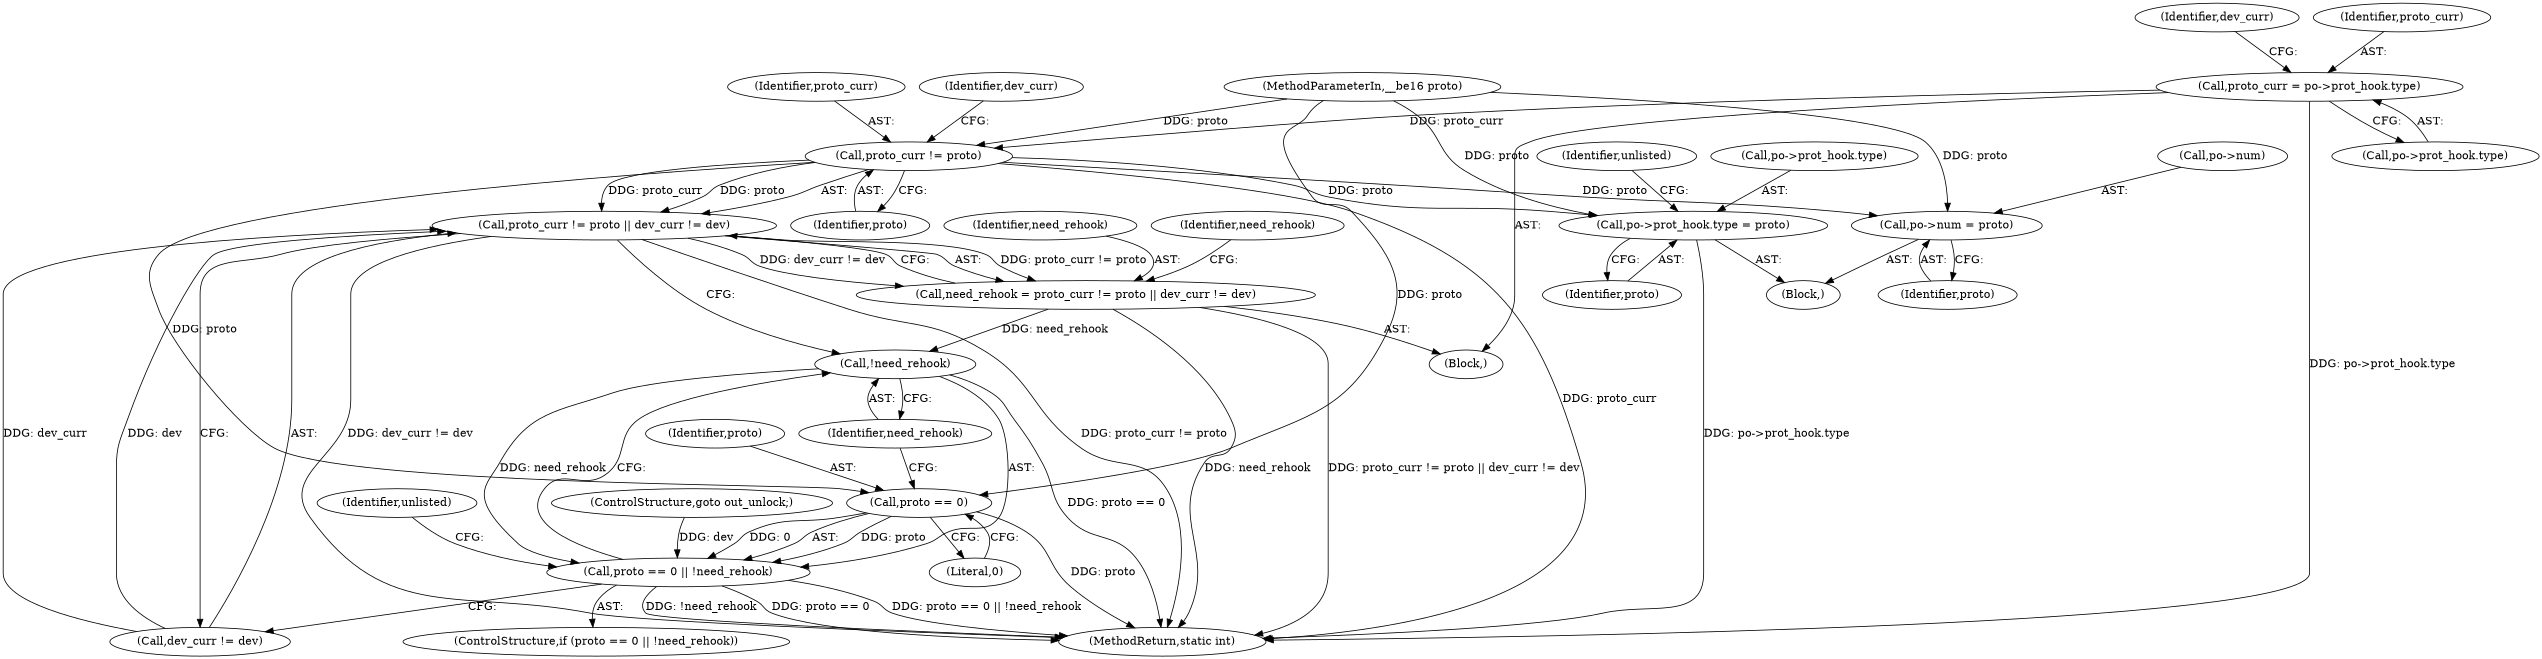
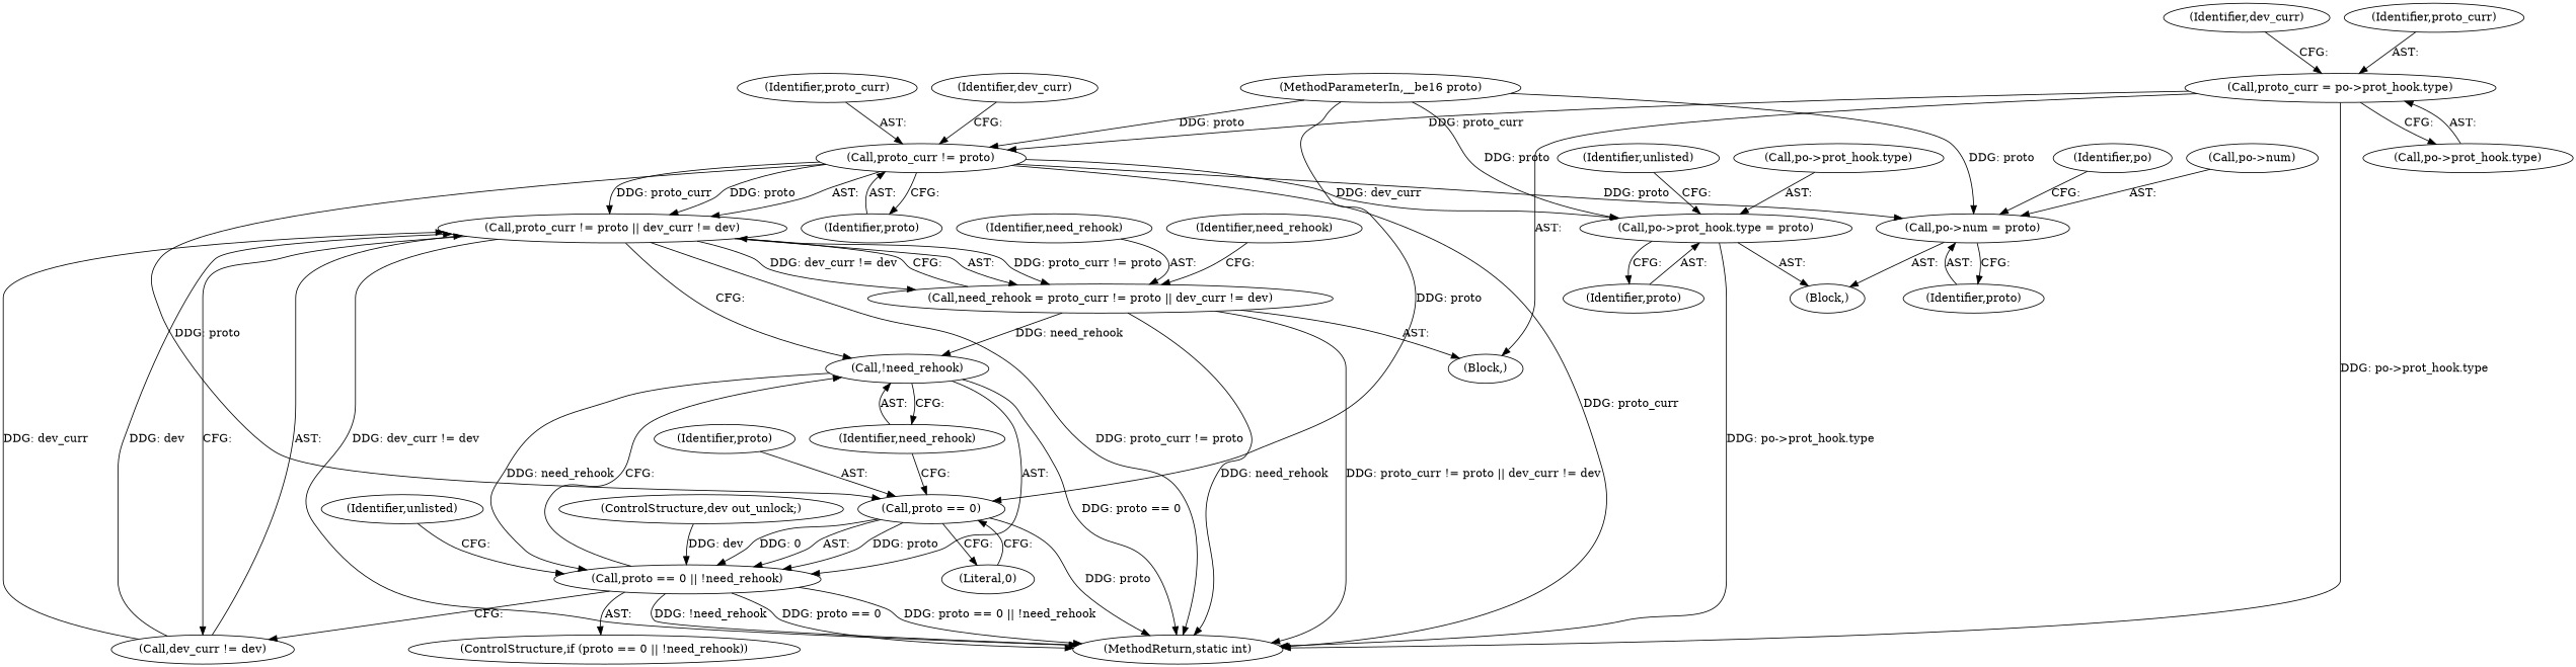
  digraph {
    n1 [label="(Call,proto_curr = po->prot_hook.type)"]
    n2 [label="(Call,proto_curr != proto)"]
    n3 [label="(Call,po->prot_hook.type)"]
    n4 [label="(MethodReturn,static int)"]
    n5 [label="(Block,)"]
    n6 [label="(Call,proto_curr != proto || dev_curr != dev)"]
    n7 [label="(Call,po->num = proto)"]
    n8 [label="(Call,po->prot_hook.type = proto)"]
    n9 [label="(Call,proto == 0)"]
    n10 [label="(Identifier,proto)"]
    n11 [label="(Call,need_rehook = proto_curr != proto || dev_curr != dev)"]
    n12 [label="(Call,dev_curr != dev)"]
    n13 [label="(Call,!need_rehook)"]
    n14 [label="(Identifier,proto)"]
    n15 [label="(Block,)"]
    n16 [label="(Identifier,proto)"]
    n17 [label="(Call,proto == 0 || !need_rehook)"]
    n18 [label="(Literal,0)"]
    n19 [label="(Identifier,need_rehook)"]
    n20 [label="(ControlStructure,if (proto == 0 || !need_rehook))"]
    n21 [label="(Identifier,dev_curr)"]
    n22 [label="(Identifier,proto_curr)"]
    n23 [label="(Identifier,dev_curr)"]
    n24 [label="(Identifier,unlisted)"]
    n25 [label="(Identifier,proto_curr)"]
    n26 [label="(Identifier,need_rehook)"]
-   n27 [label="(ControlStructure,goto out_unlock;)"]
+   n27 [label="(ControlStructure,dev out_unlock;)"]
+   n28 [label="(Identifier,po)"]
    n29 [label="(Identifier,unlisted)"]
    n30 [label="(Call,po->prot_hook.type)"]
    n31 [label="(Call,po->num)"]
    n32 [label="(Identifier,need_rehook)"]
    n33 [label="(Identifier,proto)"]
    n34 [label="(MethodParameterIn,__be16 proto)"]
    n1 -> n2 [label="DDG: proto_curr"]
    n1 -> n3 [label="CFG: "]
    n1 -> n4 [label="DDG: po->prot_hook.type"]
    n1 -> n5 [label="AST: "]
    n2 -> n4 [label="DDG: proto_curr"]
    n2 -> n6 [label="AST: "]
    n2 -> n6 [label="DDG: proto_curr"]
    n2 -> n6 [label="DDG: proto"]
    n2 -> n7 [label="DDG: proto"]
-   n2 -> n8 [label="DDG: proto"]
+   n2 -> n8 [label="DDG: dev_curr"]
    n2 -> n9 [label="DDG: proto"]
    n2 -> n10 [label="CFG: "]
    n3 -> n1 [label="AST: "]
    n6 -> n4 [label="DDG: proto_curr != proto"]
    n6 -> n4 [label="DDG: dev_curr != dev"]
    n6 -> n11 [label="AST: "]
    n6 -> n11 [label="DDG: proto_curr != proto"]
    n6 -> n11 [label="DDG: dev_curr != dev"]
    n6 -> n12 [label="CFG: "]
    n6 -> n13 [label="CFG: "]
    n7 -> n14 [label="CFG: "]
    n7 -> n15 [label="AST: "]
    n8 -> n4 [label="DDG: po->prot_hook.type"]
    n8 -> n15 [label="AST: "]
    n8 -> n16 [label="CFG: "]
    n9 -> n4 [label="DDG: proto"]
    n9 -> n17 [label="AST: "]
    n9 -> n17 [label="DDG: proto"]
    n9 -> n17 [label="DDG: 0"]
    n9 -> n18 [label="CFG: "]
    n10 -> n2 [label="AST: "]
    n11 -> n4 [label="DDG: need_rehook"]
    n11 -> n4 [label="DDG: proto_curr != proto || dev_curr != dev"]
    n11 -> n5 [label="AST: "]
    n11 -> n6 [label="CFG: "]
    n11 -> n13 [label="DDG: need_rehook"]
    n12 -> n6 [label="AST: "]
    n12 -> n6 [label="DDG: dev_curr"]
    n12 -> n6 [label="DDG: dev"]
    n13 -> n4 [label="DDG: proto == 0"]
    n13 -> n17 [label="AST: "]
    n13 -> n17 [label="DDG: need_rehook"]
    n13 -> n19 [label="CFG: "]
    n14 -> n7 [label="AST: "]
    n16 -> n8 [label="AST: "]
    n17 -> n4 [label="DDG: proto == 0 || !need_rehook"]
    n17 -> n4 [label="DDG: !need_rehook"]
    n17 -> n4 [label="DDG: proto == 0"]
    n17 -> n12 [label="CFG: "]
    n17 -> n13 [label="CFG: "]
    n17 -> n20 [label="AST: "]
    n18 -> n9 [label="CFG: "]
    n19 -> n9 [label="CFG: "]
    n19 -> n13 [label="AST: "]
    n21 -> n1 [label="CFG: "]
    n22 -> n2 [label="AST: "]
    n23 -> n2 [label="CFG: "]
    n24 -> n8 [label="CFG: "]
    n25 -> n1 [label="AST: "]
    n26 -> n11 [label="AST: "]
    n27 -> n17 [label="DDG: dev"]
+   n28 -> n7 [label="CFG: "]
    n29 -> n17 [label="CFG: "]
    n30 -> n8 [label="AST: "]
    n31 -> n7 [label="AST: "]
    n32 -> n11 [label="CFG: "]
    n33 -> n9 [label="AST: "]
    n34 -> n2 [label="DDG: proto"]
    n34 -> n7 [label="DDG: proto"]
    n34 -> n8 [label="DDG: proto"]
    n34 -> n9 [label="DDG: proto"]
  }
